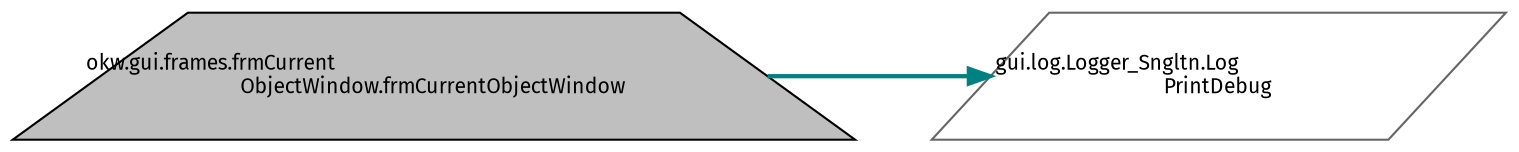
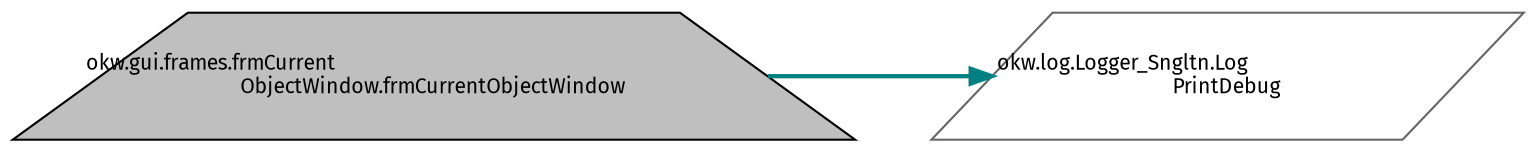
  digraph {
    rankdir=LR
    fontname="Fira Sans"
    node [fontname="Fira Sans" fontsize=10 style=filled]
    n1 [color=black fillcolor=grey75 fontcolor=black height=0.2 label="okw.gui.frames.frmCurrent\lObjectWindow.frmCurrentObjectWindow" shape=trapezium width=0.4]
-   n2 [color=gray40 fillcolor=white height=0.2 label="gui.log.Logger_Sngltn.Log\lPrintDebug" shape=parallelogram width=0.4]
+   n2 [color=gray40 fillcolor=white height=0.2 label="okw.log.Logger_Sngltn.Log\lPrintDebug" shape=parallelogram width=0.4]
    n1 -> n2 [color=teal fontname="Fira Sans" fontsize=10 labelfontname=Helvetica labelfontsize=10 style=bold]
  }
